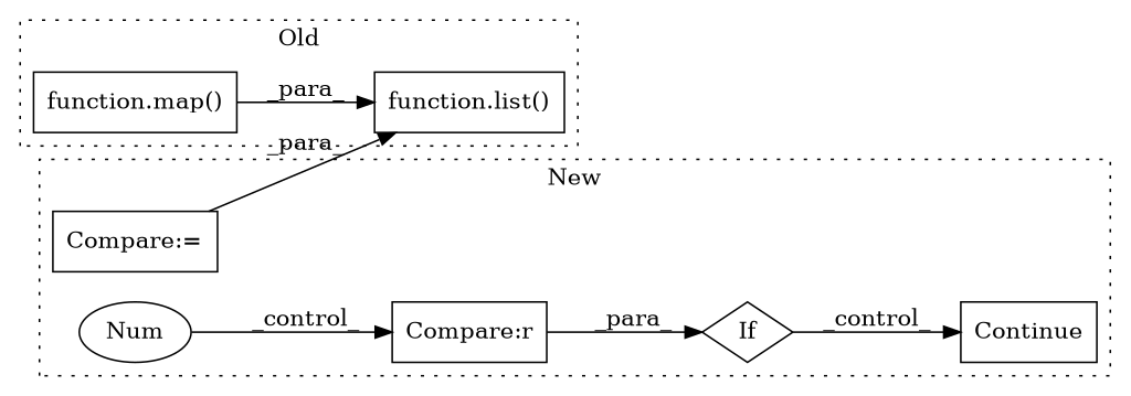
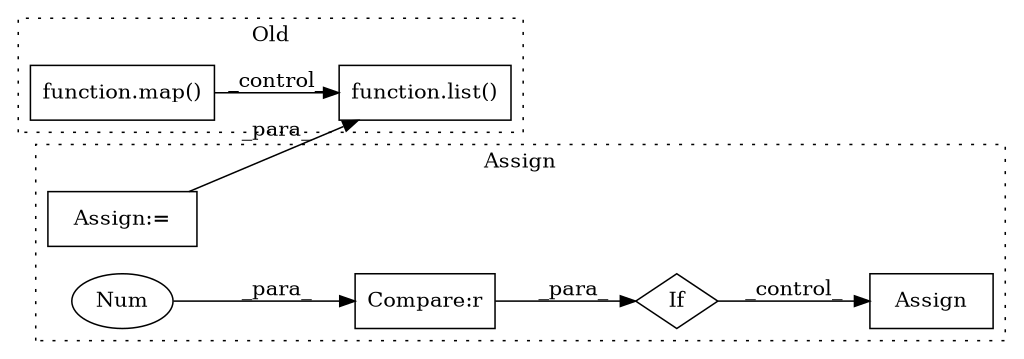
  digraph {
    rankdir=LR
    node [a=75 l=3 shape=box]
    n1 [l="4,1" label="function.map()" s="728,757"]
    n2 [l="5,1" label="function.list()" s="723,758"]
-   n3 [a=43 l=8 label=Continue s=1262]
-   n4 [a=68 label="Compare:=" s=1114]
+   n3 [a=43 l=8 label=Assign s=1262]
+   n4 [a=68 label="Assign:=" s=1114]
    n5 [a=96 label=If s=1183 shape=diamond]
    n6 [a=40 l=19 label="Compare:r" s=1186]
    n7 [a=76 l=1 label=Num s=1204 shape=ellipse]
    subgraph cluster_1 {
      label=Old
      style=dotted
      n1
      n2
    }
    subgraph cluster_2 {
-     label=New
+     label=Assign
      style=dotted
      n3
      n4
      n5
      n6
      n7
    }
-   n1 -> n2 [label=_para_]
+   n1 -> n2 [label=_control_]
    n4 -> n2 [label=_para_]
    n5 -> n3 [label=_control_]
    n6 -> n5 [label=_para_]
-   n7 -> n6 [label=_control_]
+   n7 -> n6 [label=_para_]
  }
